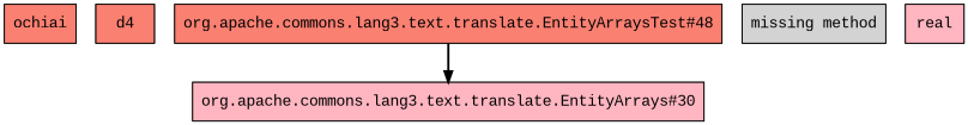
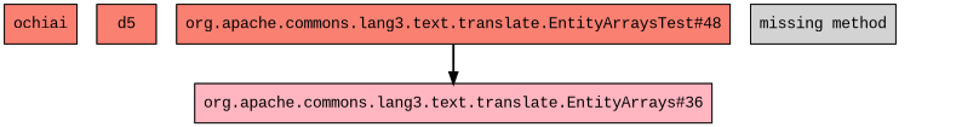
  digraph {
    fontname="Liberation Mono"
    node [fillcolor=salmon shape=box style="striped,filled" fontname="Liberation Mono"]
    ochiai
-   d4
-   "org.apache.commons.lang3.text.translate.EntityArrays#30" [fillcolor=lightpink]
+   d4 [label=d5]
+   "org.apache.commons.lang3.text.translate.EntityArrays#30" [fillcolor=lightpink label="org.apache.commons.lang3.text.translate.EntityArrays#36"]
    "missing method" [fillcolor=lightgrey]
-   real [fillcolor=lightpink]
    "org.apache.commons.lang3.text.translate.EntityArraysTest#48"
    "org.apache.commons.lang3.text.translate.EntityArraysTest#48" -> "org.apache.commons.lang3.text.translate.EntityArrays#30" [style=bold fontname="Liberation Mono"]
  }
